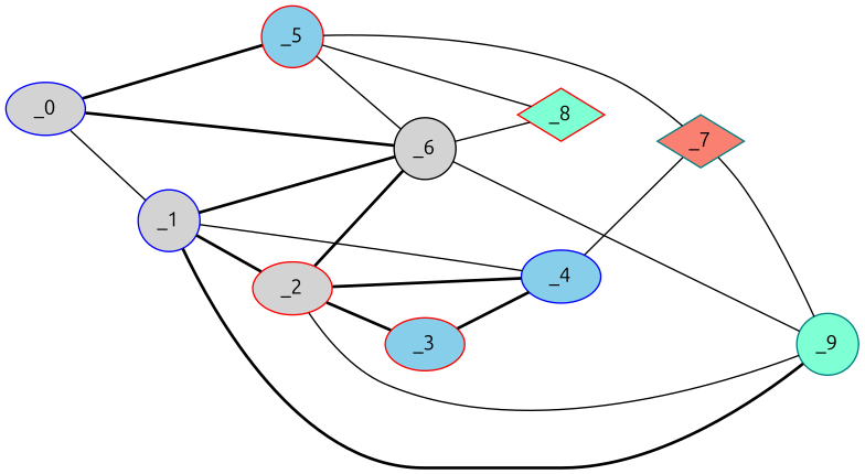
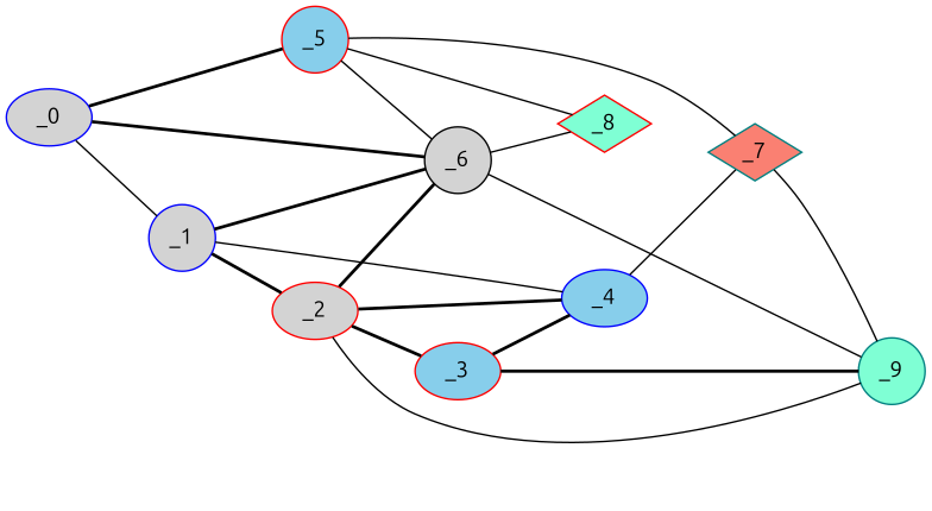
  graph {
    fontname=Ubuntu
    rankdir=LR
    node [color=red fillcolor=lightgrey fontname=Ubuntu shape=ellipse style=filled]
    edge [fontname=Ubuntu style=solid valence=1]
    _0 [color=blue x=40 y=4]
    _1 [color=blue shape=circle x=41 y=76]
    _5 [fillcolor=skyblue shape=circle x=63 y=3]
    _6 [color=black shape=circle x=65 y=32]
    _2 [x=48 y=86]
    _4 [color=blue fillcolor=skyblue x=61 y=125]
    _8 [fillcolor=aquamarine shape=diamond x=89 y=29]
    _7 [color=teal fillcolor=salmon shape=diamond x=83 y=123]
    _9 [color=teal fillcolor=aquamarine shape=circle x=91 y=35]
    _3 [fillcolor=skyblue x=52 y=93]
    _0 -- _1
    _0 -- _5 [style=bold]
    _0 -- _6 [style=bold valence=2]
    _1 -- _6 [style=bold]
    _1 -- _2 [style=bold valence=2]
    _1 -- _4
    _5 -- _6
    _5 -- _8
    _5 -- _7 [valence=2]
    _6 -- _8 [valence=2]
    _6 -- _9 [valence=2]
    _2 -- _6 [style=bold valence=2]
    _2 -- _4 [style=bold valence=2]
    _2 -- _9
    _2 -- _3 [style=bold valence=2]
    _4 -- _7
    _7 -- _9
    _3 -- _4 [style=bold]
-   _1 -- _9 [style=bold]
+   _3 -- _9 [style=bold]
  }
